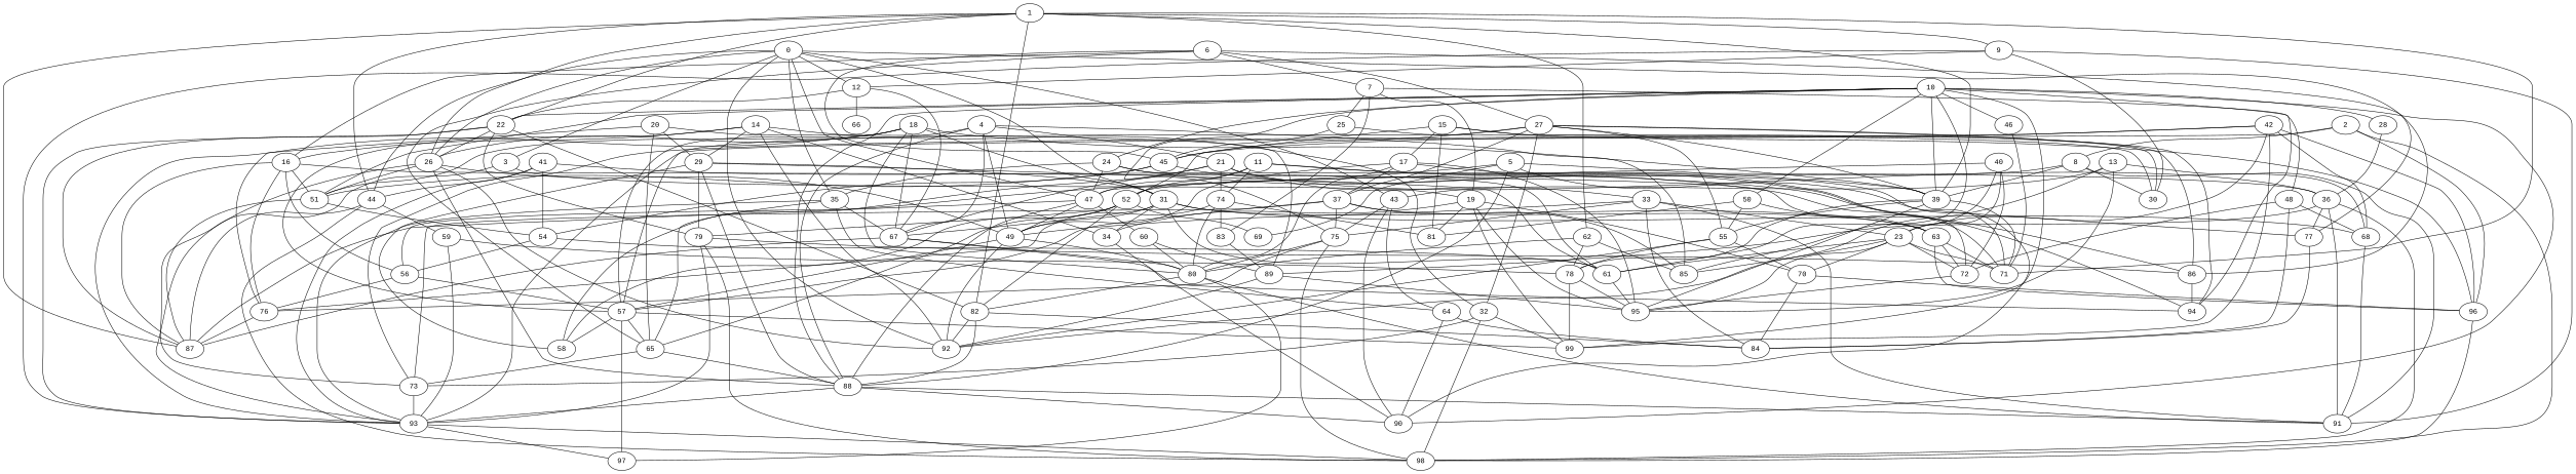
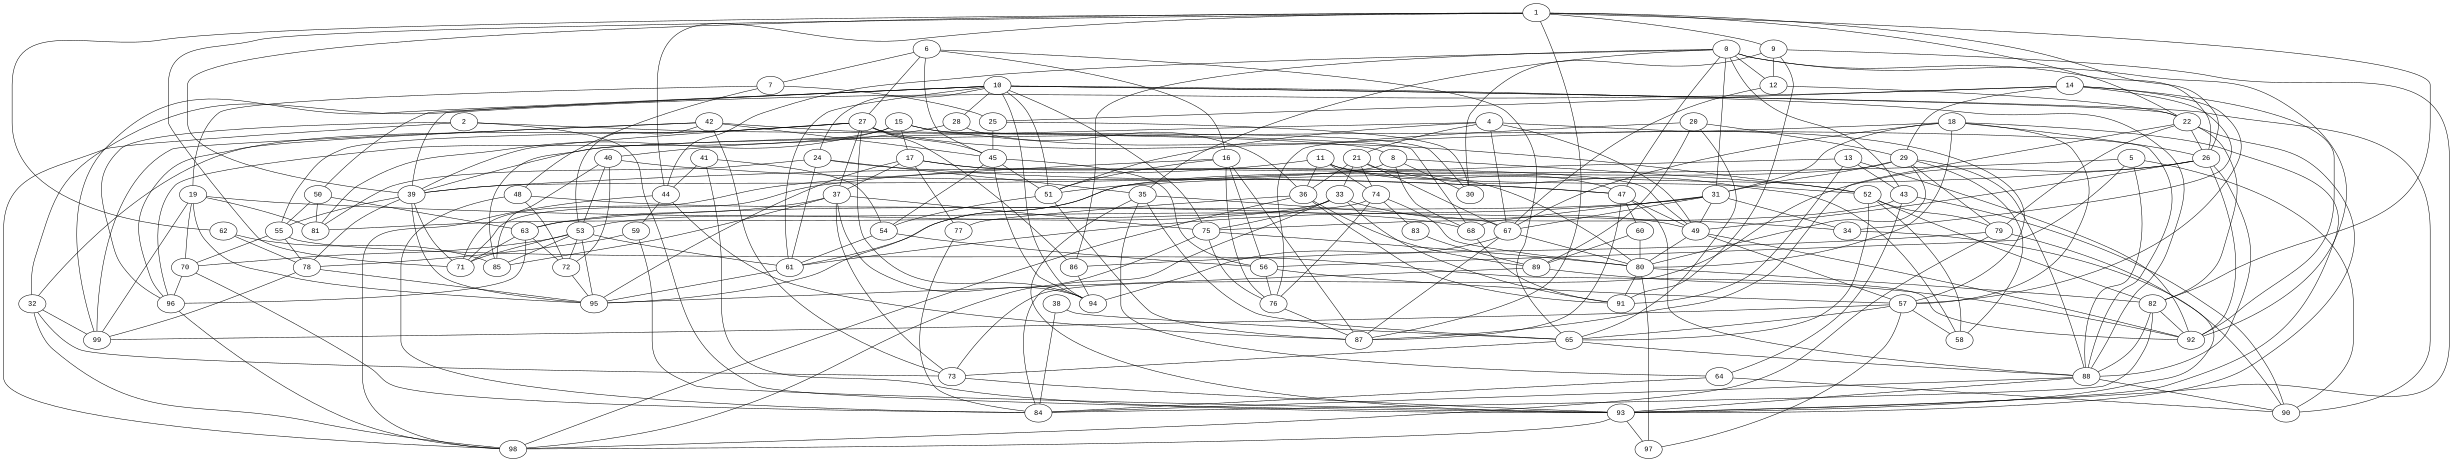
  strict graph {
    fontname="Liberation Mono"
    node [fontname="Liberation Mono"]
    edge [fontname="Liberation Mono" is_available=True prob=1.0]
    0
-   3
    12
    26
    31
    35
    43
    44
    47
    86
    92
    93
    19
    22
    67
-   66
    49
    51
    88
    73
    68
    61
    34
    63
    65
    64
    90
    75
    87
    98
    59
    60
    94
    1
    9
    39
    62
    71
    82
    30
    91
    79
    95
    55
    78
    85
    80
    84
    2
    8
    96
    52
    37
    97
    99
    81
    70
    4
    21
    36
    74
    33
    58
    57
    54
    5
    56
-   69
    76
    6
    7
    16
    27
    45
    77
    25
    48
    83
    32
    89
    72
    10
    24
    28
-   46
    50
    40
    11
    13
    14
    29
    15
    17
    18
    20
-   53 [label=23]
+   53
+   38
    41
    42
-   0 -- 3 [prob=0.459060768318]
    0 -- 12 [prob=0.998926374522]
    0 -- 26 [prob=0.779704953266]
    0 -- 31 [prob=0.946563720143]
    0 -- 35 [prob=0.850723352756]
    0 -- 43 [prob=0.744155092245]
    0 -- 44 [prob=0.186785054913]
    0 -- 47 [prob=0.809686518738]
    0 -- 86
    0 -- 92 [prob=0.698123515028]
-   3 -- 93 [prob=0.937595869555]
-   3 -- 19 [prob=0.356546825945]
    12 -- 22
    12 -- 67 [prob=0.0745218674373]
-   12 -- 66 [prob=0.108210870915]
    26 -- 92 [prob=0.841306320212]
    26 -- 49
    26 -- 51 [prob=0.251197346978]
    26 -- 88 [prob=0.546179803497]
    26 -- 73
    31 -- 67
    31 -- 49 [prob=0.533822897304]
    31 -- 68
    31 -- 61 [prob=0.166817472562]
    31 -- 34 [prob=0.880395982997]
    31 -- 63 [prob=0.269471509243]
    35 -- 93
    35 -- 67
    35 -- 65 [prob=0.145478729854]
    35 -- 64 [prob=0.769970369079]
    43 -- 64 [prob=0.391473131333]
    43 -- 90
    43 -- 75
    44 -- 87 [prob=0.595385657033]
    44 -- 98 [prob=0.0641072134185]
    44 -- 59 [prob=0.611836637431]
    47 -- 49
    47 -- 88 [prob=0.446161085628]
    47 -- 87 [prob=0.486907462085]
    47 -- 60
    86 -- 94 [prob=0.371490630264]
    93 -- 98 [prob=0.0393000518506]
    93 -- 97 [prob=0.755753027345]
    19 -- 34 [prob=0.183109502449]
    19 -- 95 [prob=0.46045474694]
    19 -- 99 [prob=0.291875552975]
    19 -- 81 [prob=0.96431988897]
    19 -- 70
    22 -- 26 [prob=0.797519802856]
    22 -- 93 [prob=0.772023209571]
    22 -- 87 [prob=0.101843253624]
    22 -- 82 [prob=0.841834238084]
    22 -- 79 [prob=0.261225100516]
    67 -- 87 [prob=0.250298015775]
    67 -- 94 [prob=0.666516552101]
    67 -- 80
    49 -- 92
    49 -- 80
    49 -- 57
    51 -- 87
    51 -- 54 [prob=0.536333039001]
    88 -- 93 [prob=0.970042508146]
    88 -- 90 [prob=0.405503113028]
-   88 -- 91 [prob=0.925135580635]
+   88 -- 84 [prob=0.925135580635]
    73 -- 93 [prob=0.67239654282]
    68 -- 91 [prob=0.41002975032]
    61 -- 95 [prob=0.168912554852]
    34 -- 90 [prob=0.52654469596]
    63 -- 71 [prob=0.940848353926]
    63 -- 96 [prob=0.689532839978]
    63 -- 72 [prob=0.747272705161]
    65 -- 88 [prob=0.779910058341]
    65 -- 73
    64 -- 90
    64 -- 84 [prob=0.965205023633]
    75 -- 98 [prob=0.0211637083625]
    75 -- 80 [prob=0.0288849663917]
    75 -- 76 [prob=0.259910905802]
    59 -- 93 [prob=0.063109444033]
    59 -- 78 [prob=0.926284978086]
    60 -- 80 [prob=0.180808629286]
    60 -- 89 [prob=0.623256994902]
    1 -- 26 [prob=0.814172218315]
    1 -- 44 [prob=0.552624609393]
    1 -- 22 [prob=0.606603600301]
    1 -- 87
    1 -- 9 [prob=0.723283600103]
    1 -- 39 [prob=0.16099549543]
    1 -- 62 [prob=0.669906529418]
    1 -- 71 [prob=0.698711239362]
    1 -- 82 [prob=0.205444749479]
    9 -- 12 [prob=0.0168210514354]
    9 -- 93 [prob=0.542422697264]
    9 -- 30 [prob=0.68440346172]
    9 -- 91 [prob=0.572942677102]
    39 -- 71 [prob=0.178955296384]
    39 -- 95 [prob=0.814665397543]
    39 -- 55
    39 -- 78 [prob=0.449855091076]
    62 -- 78
    62 -- 85 [prob=0.651363910328]
-   62 -- 80 [prob=0.453128997193]
+   29 -- 80 [prob=0.453128997193]
    82 -- 92
    82 -- 88 [prob=0.272867260178]
    82 -- 84 [prob=0.571067751729]
    79 -- 86 [prob=0.465301910807]
    79 -- 93 [prob=0.807598282975]
    79 -- 98 [prob=0.811560091672]
    55 -- 92 [prob=0.306555230278]
    55 -- 78 [prob=0.220319455052]
    55 -- 70
    78 -- 95 [prob=0.824289794087]
    78 -- 99 [prob=0.402472303319]
    80 -- 82
    80 -- 91 [prob=0.417357347578]
    80 -- 97 [prob=0.736613274386]
    2 -- 93 [prob=0.987271521667]
    2 -- 98
    2 -- 8
    2 -- 96 [prob=0.732866821539]
    8 -- 68 [prob=0.30901428811]
    8 -- 39
    8 -- 30 [prob=0.483964570018]
    8 -- 52 [prob=0.427615787271]
    96 -- 98 [prob=0.205103192759]
    52 -- 65
    52 -- 82 [prob=0.90571262414]
    52 -- 79
    52 -- 58 [prob=0.427639677201]
-   52 -- 69
    37 -- 73
    37 -- 63 [prob=0.965090322157]
    37 -- 75
-   37 -- 57 [prob=0.23260337302]
+   37 -- 94 [prob=0.23260337302]
    37 -- 85
    70 -- 84 [prob=0.237522583493]
    70 -- 96
    4 -- 67 [prob=0.351468520472]
    4 -- 49
    4 -- 51
    4 -- 88
    4 -- 85 [prob=0.710732706419]
    4 -- 21
    21 -- 67
    21 -- 36 [prob=0.800487911879]
    21 -- 74
    21 -- 33 [prob=0.490136951599]
    21 -- 58 [prob=0.996781637308]
    36 -- 98 [prob=0.205995690345]
    36 -- 91 [prob=0.815308675727]
    36 -- 77
    36 -- 89
    74 -- 80 [prob=0.290062449336]
    74 -- 81 [prob=0.810973774387]
    74 -- 76
    74 -- 83 [prob=0.732827609228]
    33 -- 49 [prob=0.976876604714]
    33 -- 75 [prob=0.864367751188]
    33 -- 91 [prob=0.0393384660031]
    33 -- 84 [prob=0.260516608373]
    33 -- 53 [prob=0.558361923453]
    57 -- 65 [prob=0.673787375132]
    57 -- 97
    57 -- 99
    57 -- 58
    54 -- 61
    54 -- 56 [prob=0.20771788021]
    5 -- 88
    5 -- 90
    5 -- 39 [prob=0.375203269774]
    5 -- 56
-   5 -- 69 [prob=0.867633101818]
    56 -- 57 [prob=0.0254608096508]
    56 -- 76 [prob=0.61631389332]
    76 -- 87 [prob=0.664131387081]
    6 -- 65 [prob=0.946865995266]
    6 -- 7 [prob=0.818601021871]
    6 -- 16 [prob=0.716494145192]
    6 -- 27
    6 -- 45
-   6 -- 77 [prob=0.501998717222]
    7 -- 19 [prob=0.261060662881]
    7 -- 25
    7 -- 48 [prob=0.878427118796]
-   7 -- 83 [prob=0.653541357273]
    16 -- 51 [prob=0.745508483599]
    16 -- 87
    16 -- 71 [prob=0.716678158718]
    16 -- 56 [prob=0.379386638373]
    16 -- 76 [prob=0.146374614811]
    27 -- 86 [prob=0.947961397251]
    27 -- 94 [prob=0.0783947005061]
    27 -- 39 [prob=0.0860355256524]
    27 -- 55 [prob=0.237349281236]
    27 -- 37 [prob=0.739449207528]
    27 -- 57 [prob=0.767595385463]
    27 -- 45 [prob=0.963460896553]
    27 -- 32
    45 -- 51
    45 -- 94 [prob=0.7438647475]
    45 -- 54 [prob=0.0342513952238]
+   45 -- 56
    77 -- 84 [prob=0.184754475575]
    25 -- 30 [prob=0.43242166542]
    25 -- 45 [prob=0.895160837271]
    48 -- 68
    48 -- 84
    48 -- 72 [prob=0.985995146602]
    83 -- 89 [prob=0.353201796834]
    32 -- 73 [prob=0.240427609379]
    32 -- 98 [prob=0.28104207119]
    32 -- 99 [prob=0.289706182328]
    89 -- 92 [prob=0.647491691287]
    89 -- 95 [prob=0.0179111995429]
    72 -- 95 [prob=0.752025338838]
    10 -- 22 [prob=0.72170558391]
    10 -- 51
    10 -- 88 [prob=0.679375392416]
    10 -- 61
    10 -- 90 [prob=0.0224696410262]
    10 -- 75
    10 -- 94
    10 -- 39
    10 -- 99 [prob=0.515338133531]
    10 -- 24
    10 -- 28 [prob=0.517072477445]
-   10 -- 46 [prob=0.296777907964]
    10 -- 50 [prob=0.657822891007]
    24 -- 35 [prob=0.270690009615]
    24 -- 47 [prob=0.79964284458]
    24 -- 61
-   24 -- 72 [prob=0.271658050618]
+   24 -- 81 [prob=0.271658050618]
    28 -- 36 [prob=0.449777963467]
-   46 -- 71
+   28 -- 40 [prob=0.839025493207]
    50 -- 63 [prob=0.778321032411]
    50 -- 55 [prob=0.917540110418]
    50 -- 81
    40 -- 47 [prob=0.768448691935]
    40 -- 85 [prob=0.62763841605]
    40 -- 72 [prob=0.363414214457]
    40 -- 53 [prob=0.201297467403]
    11 -- 47 [prob=0.421128149169]
    11 -- 71
    11 -- 52 [prob=0.79987195057]
    11 -- 36 [prob=0.866764573445]
    11 -- 74 [prob=0.486987962131]
    13 -- 43 [prob=0.13604846552]
    13 -- 92 [prob=0.920719677936]
    13 -- 91 [prob=0.993258890917]
    13 -- 95
    14 -- 92
    14 -- 34 [prob=0.100676054208]
    14 -- 57 [prob=0.235778339086]
-   14 -- 16 [prob=0.964582637538]
+   14 -- 25 [prob=0.964582637538]
    14 -- 32 [prob=0.141932657511]
    14 -- 29 [prob=0.268135329377]
    29 -- 31 [prob=0.926763741148]
    29 -- 88
    29 -- 61 [prob=0.748494617366]
    29 -- 79
    29 -- 58 [prob=0.437002814674]
    15 -- 30 [prob=0.417199471956]
    15 -- 96
    15 -- 52 [prob=0.647150003658]
    15 -- 81 [prob=0.780464579942]
    15 -- 17 [prob=0.651035673868]
    17 -- 49
    17 -- 95 [prob=0.364392616581]
    17 -- 80 [prob=0.27408024064]
    17 -- 37 [prob=0.204152763299]
    17 -- 77
    18 -- 26 [prob=0.39540529285]
    18 -- 31 [prob=0.35761609746]
    18 -- 93 [prob=0.114035388994]
    18 -- 67 [prob=0.69461487854]
    18 -- 39
    18 -- 80
    18 -- 57 [prob=0.0605596629153]
    20 -- 65 [prob=0.230223006763]
    20 -- 76
    20 -- 89 [prob=0.377497470697]
    20 -- 29 [prob=0.610433011752]
    53 -- 61 [prob=0.905080757815]
    53 -- 71 [prob=0.317121609277]
    53 -- 95 [prob=0.324504776876]
    53 -- 85 [prob=0.173471793963]
    53 -- 70 [prob=0.0322164189399]
    53 -- 72 [prob=0.345292031359]
+   38 -- 65 [prob=0.34772846518]
+   38 -- 84 [prob=0.259681607135]
    41 -- 44 [prob=0.71913893146]
-   41 -- 86 [prob=0.490304584484]
    41 -- 93
    41 -- 54 [prob=0.149513105922]
    42 -- 73
    42 -- 68 [prob=0.717170560583]
    42 -- 96 [prob=0.430253288474]
    42 -- 99
    42 -- 45 [prob=0.167316225035]
    42 -- 53 [prob=0.0889649149516]
  }
